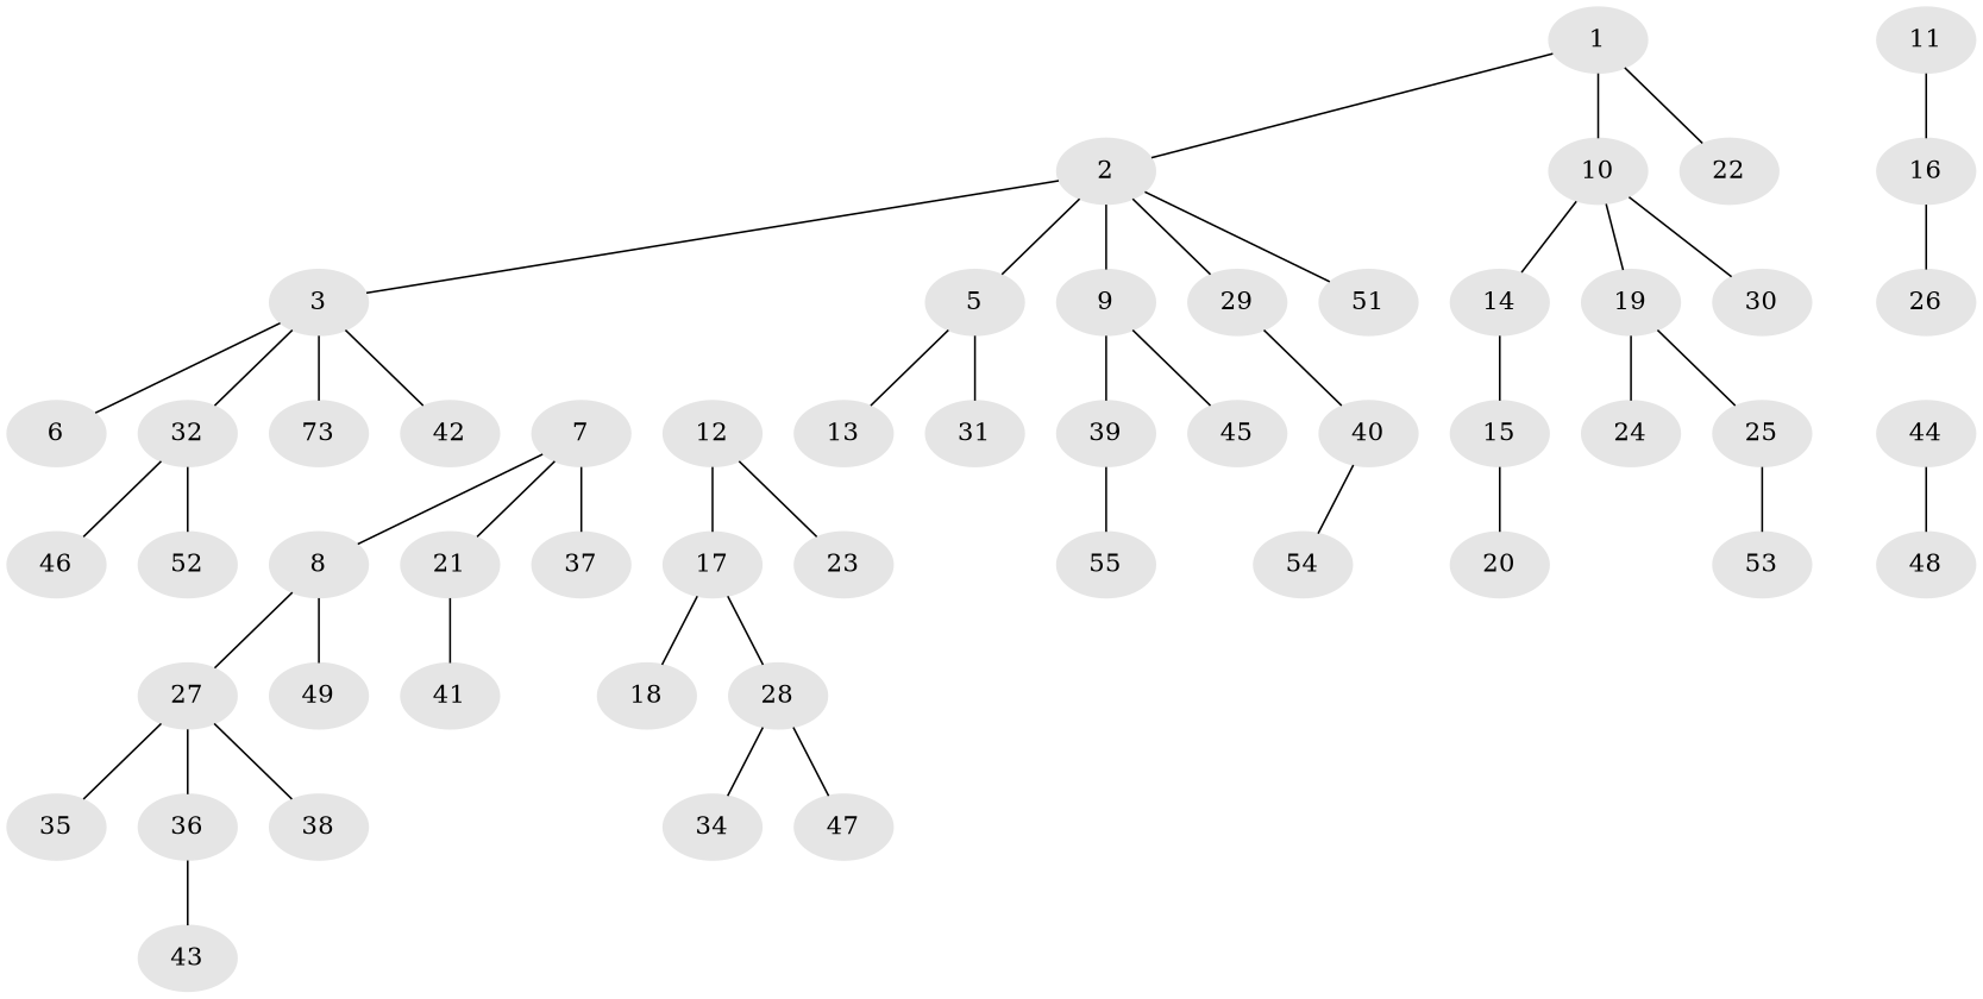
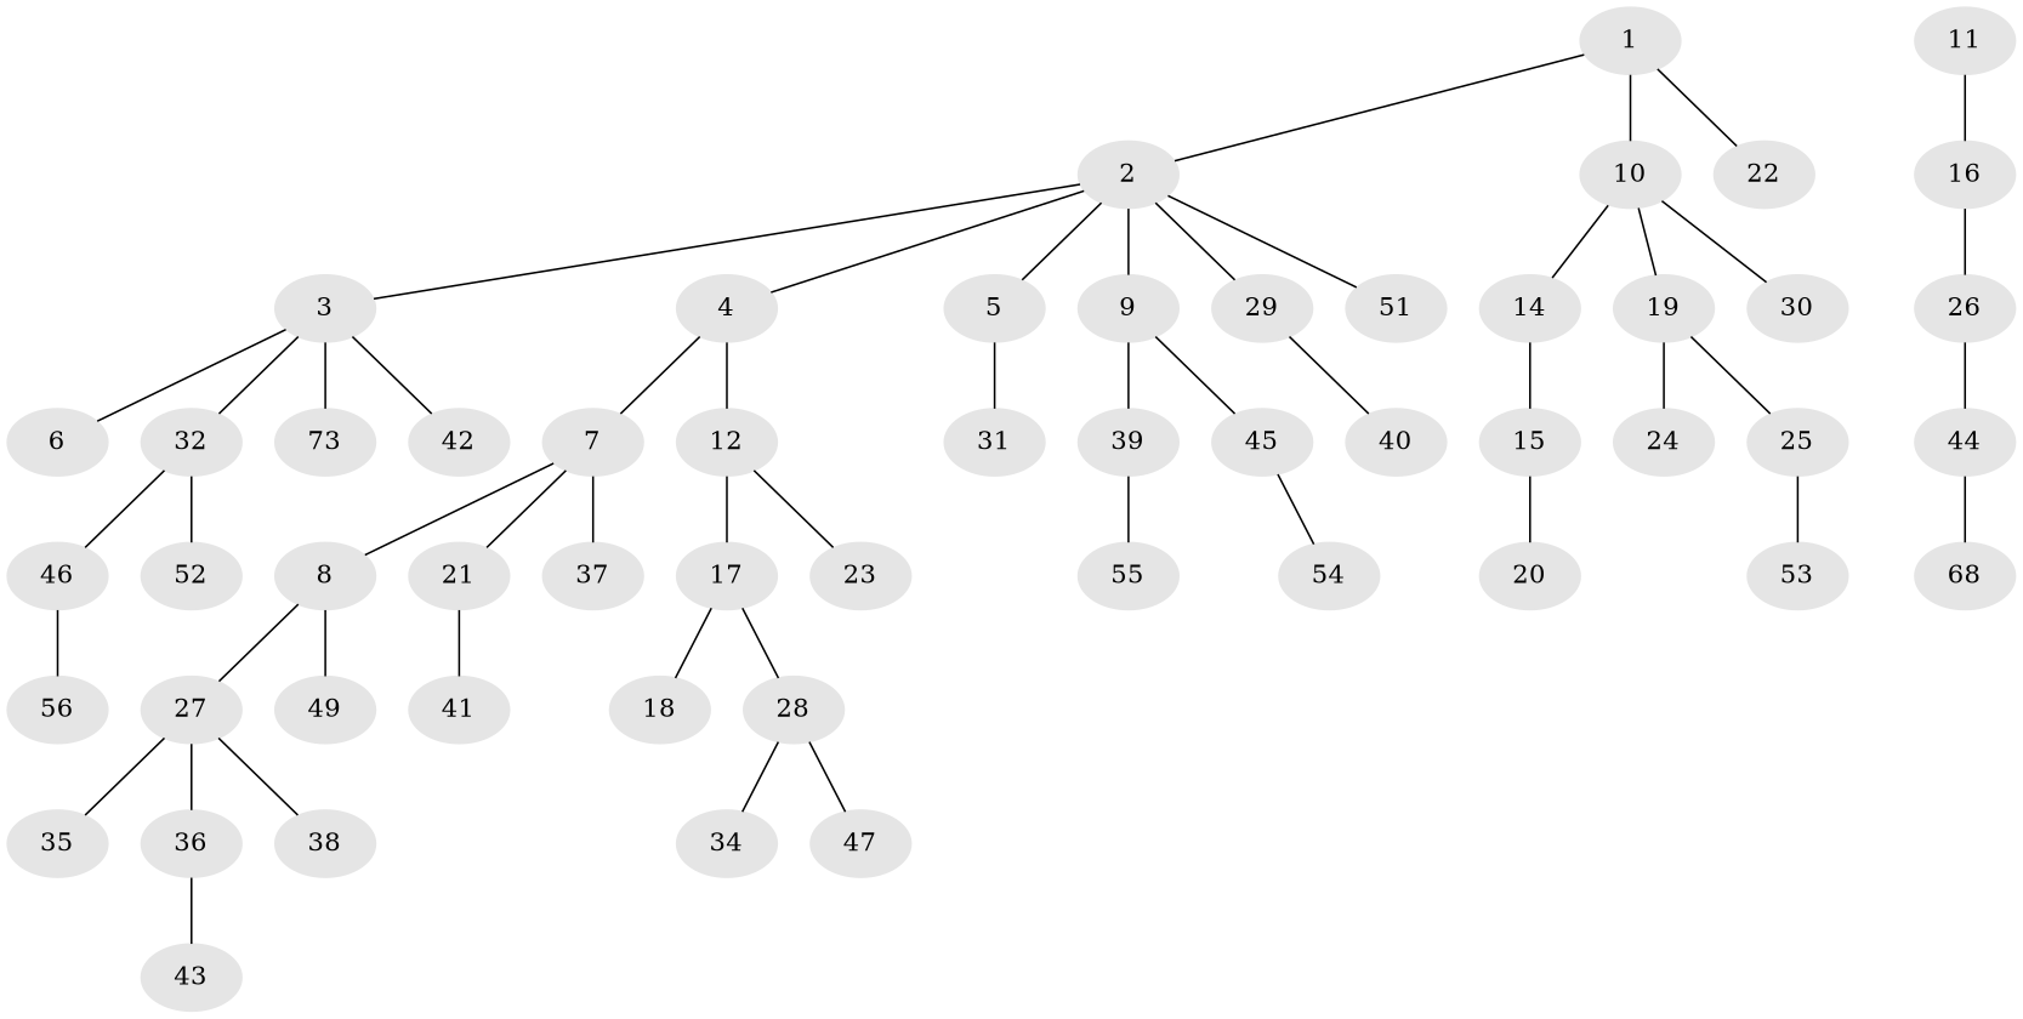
  graph {
    node [color=gray90 style=filled]
    1
    2
    10
    22
    3
+   4
    5
    9
    29
    51
    14
    19
    30
    6
    32
    n16 [label=73]
    42
    7
    12
-   13
    31
    39
    45
    40
    46
    52
    8
    21
    37
    17
    23
    27
    49
    41
    35
    36
    38
    11
    16
    55
    54
    15
    24
    25
    26
    18
    28
    20
    44
    34
    47
    53
-   48
+   48 [label=68]
    43
+   56
    1 -- 2
    1 -- 10
    1 -- 22
    2 -- 3
+   2 -- 4
    2 -- 5
    2 -- 9
    2 -- 29
    2 -- 51
    10 -- 14
    10 -- 19
    10 -- 30
    3 -- 6
    3 -- 32
    3 -- n16
    3 -- 42
-   5 -- 13
+   4 -- 7
+   4 -- 12
    5 -- 31
    9 -- 39
    9 -- 45
    29 -- 40
    14 -- 15
    19 -- 24
    19 -- 25
    32 -- 46
    32 -- 52
    7 -- 8
    7 -- 21
    7 -- 37
    12 -- 17
    12 -- 23
    39 -- 55
-   40 -- 54
+   45 -- 54
+   46 -- 56
    8 -- 27
    8 -- 49
    21 -- 41
    17 -- 18
    17 -- 28
    27 -- 35
    27 -- 36
    27 -- 38
    36 -- 43
    11 -- 16
    16 -- 26
    15 -- 20
    25 -- 53
+   26 -- 44
    28 -- 34
    28 -- 47
    44 -- 48
  }
